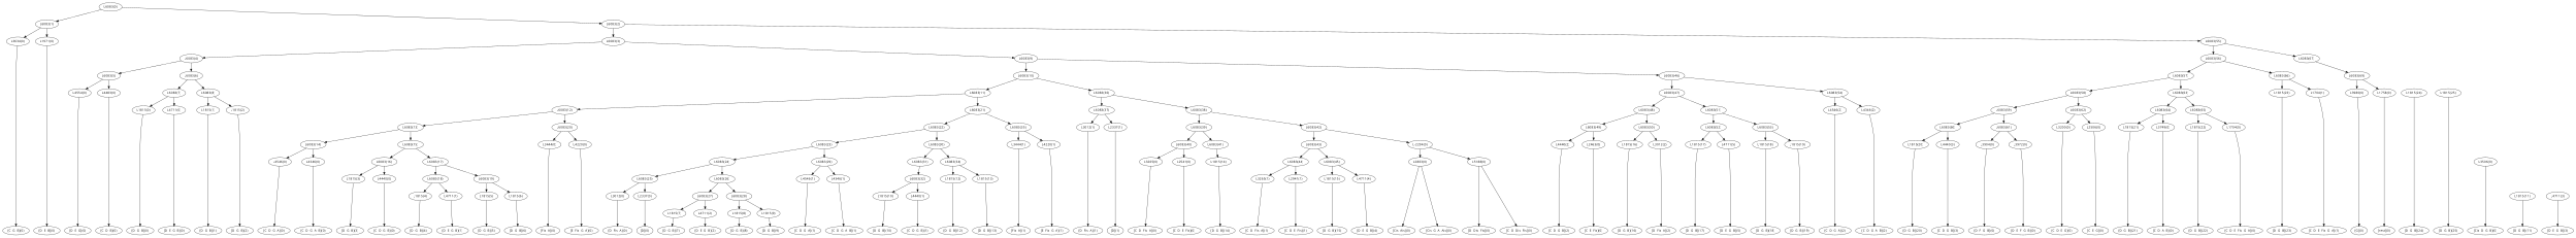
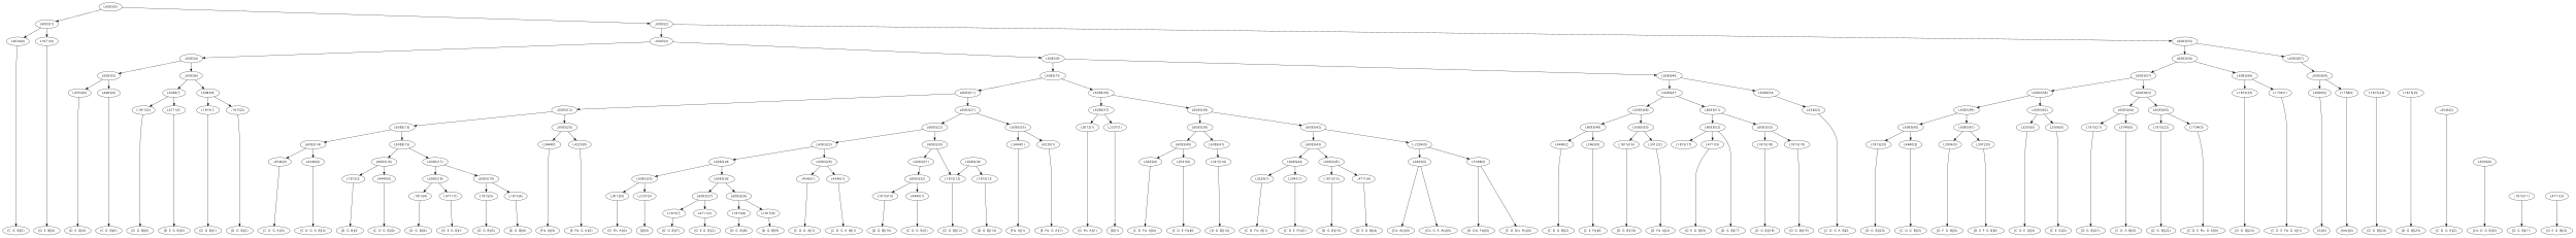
  digraph {
    fontname="Open Sans"
    node [fontname="Open Sans"]
    edge [fontname="Open Sans"]
    "L6083(0)"
    "L6083(1)"
    "L6083(2)"
    "L3634(0)"
    "L1971(0)"
    "L6083(3)"
    "L6083(55)"
    "L6083(4)"
    "L6083(9)"
    "L6083(56)"
    "L6083(67)"
    "L6083(5)"
    "L6083(6)"
    "L6083(10)"
    "L6083(46)"
    "L6083(57)"
    "L6083(66)"
    "L6083(69)"
    "L4554(0)"
    "L4483(0)"
    "L6083(7)"
    "L6083(8)"
    "L6083(11)"
    "L6083(36)"
    "L6083(47)"
    "L6083(54)"
    "L6083(58)"
    "L6083(63)"
    "L1815(23)"
    "L1704(1)"
    "L1815(24)"
    "L1815(25)"
    "L3980(0)"
    "L1758(0)"
    "L1815(0)"
    "L4711(0)"
    "L1815(1)"
    "L1815(2)"
    "L6083(12)"
    "L6083(21)"
    "L6083(37)"
    "L6083(38)"
    "L6083(48)"
    "L6083(51)"
    "L4546(2)"
    "L4346(2)"
    "L6083(59)"
    "L6083(62)"
    "L6083(64)"
    "L6083(65)"
    "L6083(13)"
    "L6083(20)"
    "L6083(22)"
    "L6083(35)"
    "L3012(1)"
    "L2337(1)"
    "L6083(39)"
    "L6083(42)"
    "L6083(49)"
    "L6083(50)"
    "L6083(52)"
    "L6083(53)"
    "L6083(60)"
    "L6083(61)"
    "L3200(0)"
    "L2506(0)"
    "L1815(21)"
    "L3749(0)"
    "L1815(22)"
    "L1704(0)"
    "L6083(14)"
    "L6083(15)"
    "L3444(0)"
    "L4220(0)"
    "L6083(23)"
    "L6083(30)"
    "L3444(1)"
    "L4220(1)"
    "L6083(40)"
    "L6083(41)"
    "L6083(43)"
    "L-2294(0)"
    "L4440(2)"
    "L2463(0)"
    "L1815(16)"
    "L3012(2)"
    "L1815(17)"
    "L4711(5)"
    "L1815(18)"
    "L1815(19)"
    "L1815(20)"
    "L4440(3)"
    "L3904(0)"
    "L3972(0)"
    "L4546(0)"
    "L4346(0)"
    "L6083(16)"
    "L6083(17)"
    "L6083(24)"
    "L6083(29)"
    "L6083(31)"
    "L6083(34)"
    "L3265(0)"
    n104 [label="L2541(0)"]
    "L1815(14)"
    "L3506(0)"
    "L6083(44)"
    "L6083(45)"
    "L2863(0)"
    "L5188(0)"
    "L1815(3)"
    "L4440(0)"
    "L6083(18)"
    "L6083(19)"
    "L6083(25)"
    "L6083(26)"
    "L4546(1)"
    "L4346(1)"
    "L6083(32)"
    "L1815(12)"
    "L1815(13)"
    "L3265(1)"
    "L2941(1)"
    "L1815(15)"
    "L4711(4)"
    "L1815(4)"
    "L4711(1)"
    "L1815(5)"
    "L1815(6)"
    "L3012(0)"
    "L2337(0)"
    "L6083(27)"
    "L6083(28)"
    "L1815(10)"
    "L4440(1)"
    "L1815(11)"
    "L4711(3)"
    "L1815(7)"
    "L4711(2)"
    "L1815(8)"
    "L1815(9)"
    "[C  G  B](0)"
    "[D  E  B](0)"
    "[D  E  G](0)"
    "[C  D  B](0)"
    "[D  G  B](0)"
    "[D  E  G  B](0)"
    "[D  G  B](1)"
    "[D  G  B](2)"
    "[C  D  G  A](0)"
    "[C  D  G  A  B](0)"
    "[D  G  B](3)"
    "[C  D  G  B](0)"
    "[D  G  B](4)"
    "[D  E  G  B](1)"
    "[D  G  B](5)"
    "[D  G  B](6)"
    "[Fis  A](0)"
    "[E  Fis  G  A](0)"
    "[D  Fis  A](0)"
    "[D](0)"
    "[D  G  B](7)"
    "[D  E  G  B](2)"
    "[D  G  B](8)"
    "[D  G  B](9)"
    "[C  D  G  A](1)"
    "[C  D  G  A  B](1)"
    "[D  G  B](10)"
    "[C  D  G  B](1)"
    "[D  G  B](11)"
    "[D  E  G  B](3)"
    "[D  G  B](12)"
    "[D  G  B](13)"
    "[Fis  A](1)"
    "[E  Fis  G  A](1)"
    "[D  Fis  A](1)"
    "[D](1)"
    "[C  D  Fis  A](0)"
    "[C  D  E  Fis](0)"
    "[D  G  B](14)"
    "[Cis  D  G  B](0)"
    "[C  D  Fis  A](1)"
    "[C  D  E  Fis](1)"
    "[D  G  B](15)"
    "[D  E  G  B](4)"
    "[Cis  Ais](0)"
    "[Cis  G  A  Ais](0)"
    "[D  Dis  Fis](0)"
    "[C  D  Dis  Fis](0)"
    "[C  D  G  B](2)"
    "[C  E  Fis](0)"
    "[D  G  B](16)"
    "[D  Fis  A](2)"
    "[D  G  B](17)"
    "[D  E  G  B](5)"
    "[D  G  B](18)"
    "[D  G  B](19)"
    "[C  D  G  A](2)"
    "[C  D  G  A  B](2)"
    "[D  G  B](20)"
    "[C  D  G  B](3)"
    "[D  F  G  B](0)"
    "[D  E  F  G  B](0)"
    "[C  D  E  G](0)"
    "[C  E  G](0)"
    "[D  G  B](21)"
    "[C  D  A  B](0)"
    "[D  G  B](22)"
    "[C  D  E  Fis  G  A](0)"
    "[D  G  B](23)"
    "[C  D  E  Fis  G  A](1)"
    "[D  G  B](24)"
    "[D  G  B](25)"
    "[G](0)"
    "[rest](0)"
    subgraph sub_1 {
      rank=min
      "L6083(0)"
    }
    subgraph sub_2 {
      rank=same
      "L6083(1)"
      "L6083(2)"
    }
    subgraph sub_3 {
      rank=same
      "L3634(0)"
      "L1971(0)"
      "L6083(3)"
      "L6083(55)"
    }
    subgraph sub_4 {
      rank=same
      "L6083(4)"
      "L6083(9)"
      "L6083(56)"
      "L6083(67)"
    }
    subgraph sub_5 {
      rank=same
      "L6083(5)"
      "L6083(6)"
      "L6083(10)"
      "L6083(46)"
      "L6083(57)"
      "L6083(66)"
      "L6083(69)"
    }
    subgraph sub_6 {
      rank=same
      "L4554(0)"
      "L4483(0)"
      "L6083(7)"
      "L6083(8)"
      "L6083(11)"
      "L6083(36)"
      "L6083(47)"
      "L6083(54)"
      "L6083(58)"
      "L6083(63)"
      "L1815(23)"
      "L1704(1)"
      "L1815(24)"
      "L1815(25)"
      "L3980(0)"
      "L1758(0)"
    }
    subgraph sub_7 {
      rank=same
      "L1815(0)"
      "L4711(0)"
      "L1815(1)"
      "L1815(2)"
      "L6083(12)"
      "L6083(21)"
      "L6083(37)"
      "L6083(38)"
      "L6083(48)"
      "L6083(51)"
      "L4546(2)"
      "L4346(2)"
      "L6083(59)"
      "L6083(62)"
      "L6083(64)"
      "L6083(65)"
    }
    subgraph sub_8 {
      rank=same
      "L6083(13)"
      "L6083(20)"
      "L6083(22)"
      "L6083(35)"
      "L3012(1)"
      "L2337(1)"
      "L6083(39)"
      "L6083(42)"
      "L6083(49)"
      "L6083(50)"
      "L6083(52)"
      "L6083(53)"
      "L6083(60)"
      "L6083(61)"
      "L3200(0)"
      "L2506(0)"
      "L1815(21)"
      "L3749(0)"
      "L1815(22)"
      "L1704(0)"
    }
    subgraph sub_9 {
      rank=same
      "L6083(14)"
      "L6083(15)"
      "L3444(0)"
      "L4220(0)"
      "L6083(23)"
      "L6083(30)"
      "L3444(1)"
      "L4220(1)"
      "L6083(40)"
      "L6083(41)"
      "L6083(43)"
      "L-2294(0)"
      "L4440(2)"
      "L2463(0)"
      "L1815(16)"
      "L3012(2)"
      "L1815(17)"
      "L4711(5)"
      "L1815(18)"
      "L1815(19)"
      "L1815(20)"
      "L4440(3)"
      "L3904(0)"
      "L3972(0)"
    }
    subgraph sub_10 {
      rank=same
      "L4546(0)"
      "L4346(0)"
      "L6083(16)"
      "L6083(17)"
      "L6083(24)"
      "L6083(29)"
      "L6083(31)"
      "L6083(34)"
      "L3265(0)"
      n104
      "L1815(14)"
      "L3506(0)"
      "L6083(44)"
      "L6083(45)"
      "L2863(0)"
      "L5188(0)"
    }
    subgraph sub_11 {
      rank=same
      "L1815(3)"
      "L4440(0)"
      "L6083(18)"
      "L6083(19)"
      "L6083(25)"
      "L6083(26)"
      "L4546(1)"
      "L4346(1)"
      "L6083(32)"
      "L1815(12)"
      "L1815(13)"
      "L3265(1)"
      "L2941(1)"
      "L1815(15)"
      "L4711(4)"
    }
    subgraph sub_12 {
      rank=same
      "L1815(4)"
      "L4711(1)"
      "L1815(5)"
      "L1815(6)"
      "L3012(0)"
      "L2337(0)"
      "L6083(27)"
      "L6083(28)"
      "L1815(10)"
      "L4440(1)"
      "L1815(11)"
      "L4711(3)"
    }
    subgraph sub_13 {
      rank=same
      "L1815(7)"
      "L4711(2)"
      "L1815(8)"
      "L1815(9)"
    }
    subgraph sub_14 {
      rank=max
      "[C  G  B](0)"
      "[D  E  B](0)"
      "[D  E  G](0)"
      "[C  D  B](0)"
      "[D  G  B](0)"
      "[D  E  G  B](0)"
      "[D  G  B](1)"
      "[D  G  B](2)"
      "[C  D  G  A](0)"
      "[C  D  G  A  B](0)"
      "[D  G  B](3)"
      "[C  D  G  B](0)"
      "[D  G  B](4)"
      "[D  E  G  B](1)"
      "[D  G  B](5)"
      "[D  G  B](6)"
      "[Fis  A](0)"
      "[E  Fis  G  A](0)"
      "[D  Fis  A](0)"
      "[D](0)"
      "[D  G  B](7)"
      "[D  E  G  B](2)"
      "[D  G  B](8)"
      "[D  G  B](9)"
      "[C  D  G  A](1)"
      "[C  D  G  A  B](1)"
      "[D  G  B](10)"
      "[C  D  G  B](1)"
      "[D  G  B](11)"
      "[D  E  G  B](3)"
      "[D  G  B](12)"
      "[D  G  B](13)"
      "[Fis  A](1)"
      "[E  Fis  G  A](1)"
      "[D  Fis  A](1)"
      "[D](1)"
      "[C  D  Fis  A](0)"
      "[C  D  E  Fis](0)"
      "[D  G  B](14)"
      "[Cis  D  G  B](0)"
      "[C  D  Fis  A](1)"
      "[C  D  E  Fis](1)"
      "[D  G  B](15)"
      "[D  E  G  B](4)"
      "[Cis  Ais](0)"
      "[Cis  G  A  Ais](0)"
      "[D  Dis  Fis](0)"
      "[C  D  Dis  Fis](0)"
      "[C  D  G  B](2)"
      "[C  E  Fis](0)"
      "[D  G  B](16)"
      "[D  Fis  A](2)"
      "[D  G  B](17)"
      "[D  E  G  B](5)"
      "[D  G  B](18)"
      "[D  G  B](19)"
      "[C  D  G  A](2)"
      "[C  D  G  A  B](2)"
      "[D  G  B](20)"
      "[C  D  G  B](3)"
      "[D  F  G  B](0)"
      "[D  E  F  G  B](0)"
      "[C  D  E  G](0)"
      "[C  E  G](0)"
      "[D  G  B](21)"
      "[C  D  A  B](0)"
      "[D  G  B](22)"
      "[C  D  E  Fis  G  A](0)"
      "[D  G  B](23)"
      "[C  D  E  Fis  G  A](1)"
      "[D  G  B](24)"
      "[D  G  B](25)"
      "[G](0)"
      "[rest](0)"
    }
    "L6083(0)" -> "L6083(1)"
    "L6083(0)" -> "L6083(2)"
    "L6083(1)" -> "L3634(0)"
    "L6083(1)" -> "L1971(0)"
    "L6083(2)" -> "L6083(3)"
    "L6083(2)" -> "L6083(55)"
    "L3634(0)" -> "[C  G  B](0)"
    "L1971(0)" -> "[D  E  B](0)"
    "L6083(3)" -> "L6083(4)"
    "L6083(3)" -> "L6083(9)"
    "L6083(55)" -> "L6083(56)"
    "L6083(55)" -> "L6083(67)"
    "L6083(4)" -> "L6083(5)"
    "L6083(4)" -> "L6083(6)"
    "L6083(9)" -> "L6083(10)"
    "L6083(9)" -> "L6083(46)"
    "L6083(56)" -> "L6083(57)"
    "L6083(56)" -> "L6083(66)"
    "L6083(67)" -> "L6083(69)"
    "L6083(5)" -> "L4554(0)"
    "L6083(5)" -> "L4483(0)"
    "L6083(6)" -> "L6083(7)"
    "L6083(6)" -> "L6083(8)"
    "L6083(10)" -> "L6083(11)"
    "L6083(10)" -> "L6083(36)"
    "L6083(46)" -> "L6083(47)"
    "L6083(46)" -> "L6083(54)"
    "L6083(57)" -> "L6083(58)"
    "L6083(57)" -> "L6083(63)"
    "L6083(66)" -> "L1815(23)"
    "L6083(66)" -> "L1704(1)"
    "L6083(69)" -> "L3980(0)"
    "L6083(69)" -> "L1758(0)"
    "L4554(0)" -> "[D  E  G](0)"
    "L4483(0)" -> "[C  D  B](0)"
    "L6083(7)" -> "L1815(0)"
    "L6083(7)" -> "L4711(0)"
    "L6083(8)" -> "L1815(1)"
    "L6083(8)" -> "L1815(2)"
    "L6083(11)" -> "L6083(12)"
    "L6083(11)" -> "L6083(21)"
    "L6083(36)" -> "L6083(37)"
    "L6083(36)" -> "L6083(38)"
    "L6083(47)" -> "L6083(48)"
    "L6083(47)" -> "L6083(51)"
-   "L6083(54)" -> "L4546(2)"
    "L6083(54)" -> "L4346(2)"
    "L6083(58)" -> "L6083(59)"
    "L6083(58)" -> "L6083(62)"
    "L6083(63)" -> "L6083(64)"
    "L6083(63)" -> "L6083(65)"
    "L1815(23)" -> "[D  G  B](23)"
    "L1704(1)" -> "[C  D  E  Fis  G  A](1)"
    "L1815(24)" -> "[D  G  B](24)"
    "L1815(25)" -> "[D  G  B](25)"
    "L3980(0)" -> "[G](0)"
    "L1758(0)" -> "[rest](0)"
    "L1815(0)" -> "[D  G  B](0)"
    "L4711(0)" -> "[D  E  G  B](0)"
    "L1815(1)" -> "[D  G  B](1)"
    "L1815(2)" -> "[D  G  B](2)"
    "L6083(12)" -> "L6083(13)"
    "L6083(12)" -> "L6083(20)"
    "L6083(21)" -> "L6083(22)"
    "L6083(21)" -> "L6083(35)"
    "L6083(37)" -> "L3012(1)"
    "L6083(37)" -> "L2337(1)"
    "L6083(38)" -> "L6083(39)"
    "L6083(38)" -> "L6083(42)"
    "L6083(48)" -> "L6083(49)"
    "L6083(48)" -> "L6083(50)"
    "L6083(51)" -> "L6083(52)"
    "L6083(51)" -> "L6083(53)"
    "L4546(2)" -> "[C  D  G  A](2)"
    "L4346(2)" -> "[C  D  G  A  B](2)"
    "L6083(59)" -> "L6083(60)"
    "L6083(59)" -> "L6083(61)"
    "L6083(62)" -> "L3200(0)"
    "L6083(62)" -> "L2506(0)"
    "L6083(64)" -> "L1815(21)"
    "L6083(64)" -> "L3749(0)"
    "L6083(65)" -> "L1815(22)"
    "L6083(65)" -> "L1704(0)"
    "L6083(13)" -> "L6083(14)"
    "L6083(13)" -> "L6083(15)"
    "L6083(20)" -> "L3444(0)"
    "L6083(20)" -> "L4220(0)"
    "L6083(22)" -> "L6083(23)"
    "L6083(22)" -> "L6083(30)"
    "L6083(35)" -> "L3444(1)"
    "L6083(35)" -> "L4220(1)"
    "L3012(1)" -> "[D  Fis  A](1)"
    "L2337(1)" -> "[D](1)"
    "L6083(39)" -> "L6083(40)"
    "L6083(39)" -> "L6083(41)"
    "L6083(42)" -> "L6083(43)"
    "L6083(42)" -> "L-2294(0)"
    "L6083(49)" -> "L4440(2)"
    "L6083(49)" -> "L2463(0)"
    "L6083(50)" -> "L1815(16)"
    "L6083(50)" -> "L3012(2)"
    "L6083(52)" -> "L1815(17)"
    "L6083(52)" -> "L4711(5)"
    "L6083(53)" -> "L1815(18)"
    "L6083(53)" -> "L1815(19)"
    "L6083(60)" -> "L1815(20)"
    "L6083(60)" -> "L4440(3)"
    "L6083(61)" -> "L3904(0)"
    "L6083(61)" -> "L3972(0)"
    "L3200(0)" -> "[C  D  E  G](0)"
    "L2506(0)" -> "[C  E  G](0)"
    "L1815(21)" -> "[D  G  B](21)"
    "L3749(0)" -> "[C  D  A  B](0)"
    "L1815(22)" -> "[D  G  B](22)"
    "L1704(0)" -> "[C  D  E  Fis  G  A](0)"
    "L6083(14)" -> "L4546(0)"
    "L6083(14)" -> "L4346(0)"
    "L6083(15)" -> "L6083(16)"
    "L6083(15)" -> "L6083(17)"
    "L3444(0)" -> "[Fis  A](0)"
    "L4220(0)" -> "[E  Fis  G  A](0)"
    "L6083(23)" -> "L6083(24)"
    "L6083(23)" -> "L6083(29)"
    "L6083(30)" -> "L6083(31)"
-   "L6083(30)" -> "L6083(34)"
+   "L6083(30)" -> "L1815(12)"
    "L3444(1)" -> "[Fis  A](1)"
    "L4220(1)" -> "[E  Fis  G  A](1)"
    "L6083(40)" -> "L3265(0)"
    "L6083(40)" -> n104
    "L6083(41)" -> "L1815(14)"
    "L6083(43)" -> "L6083(44)"
    "L6083(43)" -> "L6083(45)"
    "L-2294(0)" -> "L2863(0)"
    "L-2294(0)" -> "L5188(0)"
    "L4440(2)" -> "[C  D  G  B](2)"
    "L2463(0)" -> "[C  E  Fis](0)"
    "L1815(16)" -> "[D  G  B](16)"
    "L3012(2)" -> "[D  Fis  A](2)"
-   "L1815(17)" -> "[D  G  B](17)"
+   "L6083(52)" -> "[D  G  B](17)"
    "L4711(5)" -> "[D  E  G  B](5)"
    "L1815(18)" -> "[D  G  B](18)"
    "L1815(19)" -> "[D  G  B](19)"
    "L1815(20)" -> "[D  G  B](20)"
    "L4440(3)" -> "[C  D  G  B](3)"
    "L3904(0)" -> "[D  F  G  B](0)"
    "L3972(0)" -> "[D  E  F  G  B](0)"
    "L4546(0)" -> "[C  D  G  A](0)"
    "L4346(0)" -> "[C  D  G  A  B](0)"
    "L6083(16)" -> "L1815(3)"
    "L6083(16)" -> "L4440(0)"
    "L6083(17)" -> "L6083(18)"
    "L6083(17)" -> "L6083(19)"
    "L6083(24)" -> "L6083(25)"
    "L6083(24)" -> "L6083(26)"
    "L6083(29)" -> "L4546(1)"
    "L6083(29)" -> "L4346(1)"
    "L6083(31)" -> "L6083(32)"
    "L6083(34)" -> "L1815(12)"
    "L6083(34)" -> "L1815(13)"
    "L3265(0)" -> "[C  D  Fis  A](0)"
    n104 -> "[C  D  E  Fis](0)"
    "L1815(14)" -> "[D  G  B](14)"
    "L3506(0)" -> "[Cis  D  G  B](0)"
    "L6083(44)" -> "L3265(1)"
    "L6083(44)" -> "L2941(1)"
    "L6083(45)" -> "L1815(15)"
    "L6083(45)" -> "L4711(4)"
    "L2863(0)" -> "[Cis  Ais](0)"
    "L2863(0)" -> "[Cis  G  A  Ais](0)"
    "L5188(0)" -> "[D  Dis  Fis](0)"
    "L5188(0)" -> "[C  D  Dis  Fis](0)"
    "L1815(3)" -> "[D  G  B](3)"
    "L4440(0)" -> "[C  D  G  B](0)"
    "L6083(18)" -> "L1815(4)"
    "L6083(18)" -> "L4711(1)"
    "L6083(19)" -> "L1815(5)"
    "L6083(19)" -> "L1815(6)"
    "L6083(25)" -> "L3012(0)"
    "L6083(25)" -> "L2337(0)"
    "L6083(26)" -> "L6083(27)"
    "L6083(26)" -> "L6083(28)"
    "L4546(1)" -> "[C  D  G  A](1)"
    "L4346(1)" -> "[C  D  G  A  B](1)"
    "L6083(32)" -> "L1815(10)"
    "L6083(32)" -> "L4440(1)"
    "L1815(12)" -> "[D  G  B](12)"
    "L1815(13)" -> "[D  G  B](13)"
    "L3265(1)" -> "[C  D  Fis  A](1)"
    "L2941(1)" -> "[C  D  E  Fis](1)"
    "L1815(15)" -> "[D  G  B](15)"
    "L4711(4)" -> "[D  E  G  B](4)"
    "L1815(4)" -> "[D  G  B](4)"
    "L4711(1)" -> "[D  E  G  B](1)"
    "L1815(5)" -> "[D  G  B](5)"
    "L1815(6)" -> "[D  G  B](6)"
    "L3012(0)" -> "[D  Fis  A](0)"
    "L2337(0)" -> "[D](0)"
    "L6083(27)" -> "L1815(7)"
    "L6083(27)" -> "L4711(2)"
    "L6083(28)" -> "L1815(8)"
    "L6083(28)" -> "L1815(9)"
    "L1815(10)" -> "[D  G  B](10)"
    "L4440(1)" -> "[C  D  G  B](1)"
    "L1815(11)" -> "[D  G  B](11)"
    "L4711(3)" -> "[D  E  G  B](3)"
    "L1815(7)" -> "[D  G  B](7)"
    "L4711(2)" -> "[D  E  G  B](2)"
    "L1815(8)" -> "[D  G  B](8)"
    "L1815(9)" -> "[D  G  B](9)"
  }
